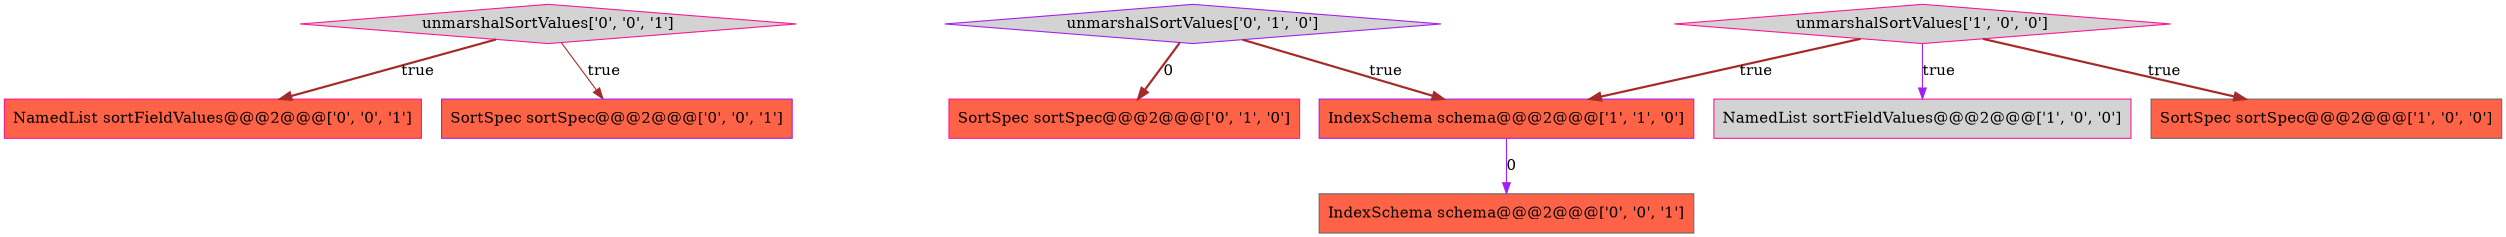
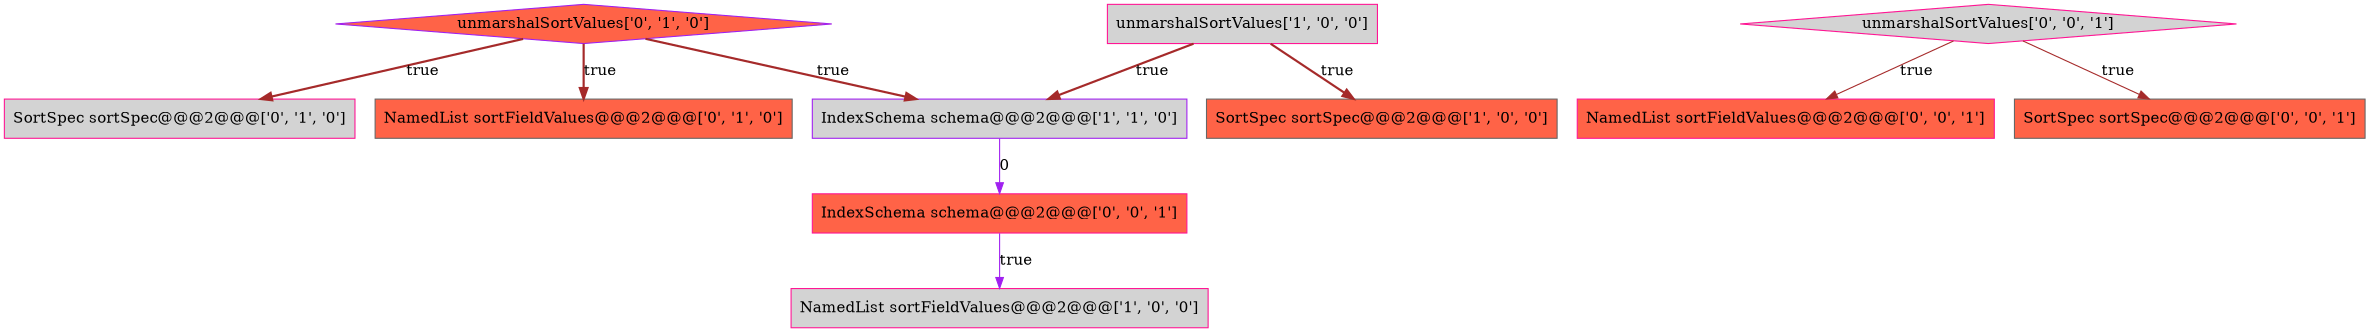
  digraph {
    node [color=deeppink fillcolor=tomato shape=box style=filled]
    edge [color=brown style=bold]
+   n1 [color=gray40 label="NamedList sortFieldValues@@@2@@@['0', '1', '0']"]
    n2 [fillcolor=lightgray label="unmarshalSortValues['0', '0', '1']" shape=diamond]
    n3 [label="NamedList sortFieldValues@@@2@@@['0', '0', '1']"]
-   n4 [color=purple label="SortSpec sortSpec@@@2@@@['0', '0', '1']"]
-   n5 [color=gray40 label="IndexSchema schema@@@2@@@['0', '0', '1']"]
-   n6 [color=purple label="IndexSchema schema@@@2@@@['1', '1', '0']"]
-   n7 [color=purple fillcolor=lightgray label="unmarshalSortValues['0', '1', '0']" shape=diamond]
-   n8 [label="SortSpec sortSpec@@@2@@@['0', '1', '0']"]
+   n4 [color=gray40 label="SortSpec sortSpec@@@2@@@['0', '0', '1']"]
+   n5 [label="IndexSchema schema@@@2@@@['0', '0', '1']"]
+   n6 [color=purple fillcolor=lightgray label="IndexSchema schema@@@2@@@['1', '1', '0']"]
+   n7 [color=purple label="unmarshalSortValues['0', '1', '0']" shape=diamond]
+   n8 [fillcolor=lightgray label="SortSpec sortSpec@@@2@@@['0', '1', '0']"]
    n9 [color=gray40 label="SortSpec sortSpec@@@2@@@['1', '0', '0']"]
-   n10 [fillcolor=lightgray label="unmarshalSortValues['1', '0', '0']" shape=diamond]
+   n10 [fillcolor=lightgray label="unmarshalSortValues['1', '0', '0']"]
    n11 [fillcolor=lightgray label="NamedList sortFieldValues@@@2@@@['1', '0', '0']"]
-   n2 -> n3 [label=true]
+   n2 -> n3 [label=true style=solid]
    n2 -> n4 [label=true style=solid]
    n6 -> n5 [color=purple label=0 style=solid]
+   n7 -> n1 [label=true]
    n7 -> n6 [label=true]
-   n7 -> n8 [label=0]
+   n7 -> n8 [label=true]
    n10 -> n6 [label=true]
    n10 -> n9 [label=true]
-   n10 -> n11 [color=purple label=true style=solid]
+   n5 -> n11 [color=purple label=true style=solid]
  }
